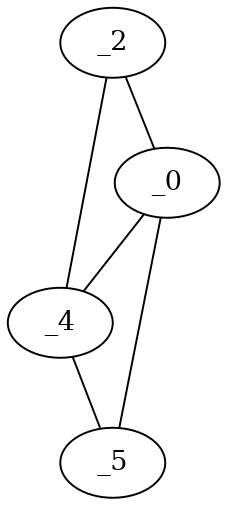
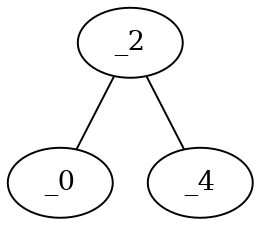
  graph {
    node [histo10=0 histo11=0 histo12=0 histo13=0 histo14=0 histo15=0 histo16=0 histo18=0 histo19=0 histo2=0 histo20=0 histo23=0 histo24=0 histo25=0 histo26=0 histo27=0 histo28=0 histo29=0 histo3=0 histo30=0 histo31=0 histo32=0 histo33=0 histo34=0 histo35=0 histo36=0 histo37=0 histo39=0 histo4=0 histo40=0 histo41=0 histo43=0 histo44=0 histo45=0 histo46=0 histo47=0 histo48=0 histo49=0 histo5=0 histo50=0 histo51=0 histo52=0 histo53=0 histo54=0 histo55=0 histo56=0 histo57=0 histo58=0 histo59=0 histo6=0 histo60=0 histo61=0 histo62=0 histo63=0 histo64=0 histo7=0 histo8=0 histo9=0]
    _2 [histo1=0.000903342 histo17=0.00225836 histo18=0.00135501 histo21=0.00180668 histo22=0.0298103 histo27=0.000903342 histo38=0.0153568 histo39=0.000903342 histo42=0.00677507 histo43=0.190605 histo44=0.00587173 histo47=0.0031617 histo48=0.0149051 histo58=0.00542005 histo59=0.0374887 histo60=0.00271003 histo63=0.0298103 histo64=0.649955]
    n2 [histo1=0.00296256 histo17=0.00188527 histo2=0.00484783 histo21=0.00484783 histo22=0.356585 histo23=0.0980339 histo26=0.000807972 histo27=0.295179 histo38=0.0207379 histo39=0.000538648 histo42=0.00754107 histo43=0.194452 histo5=0.000538648 histo6=0.0110423 label=_0]
    _4 [histo1=0.0756534 histo17=0.680193 histo18=0.000687758 histo21=0.149243 histo22=0.0577717 histo37=0.0233838 histo38=0.0130674 histo42=0]
-   _5 [histo1=0 histo17=0.127441 histo21=0.0174717 histo22=0.00102775 histo33=0.0102775 histo37=0.800617 histo38=0.00822199 histo42=0.0102775 histo53=0.0020555 histo57=0.00102775 histo58=0.0215827]
    _2 -- n2 [boundary=490]
    _2 -- _4 [boundary=174]
-   n2 -- _4 [boundary=172]
-   n2 -- _5 [boundary=17]
-   _4 -- _5 [boundary=251]
  }
